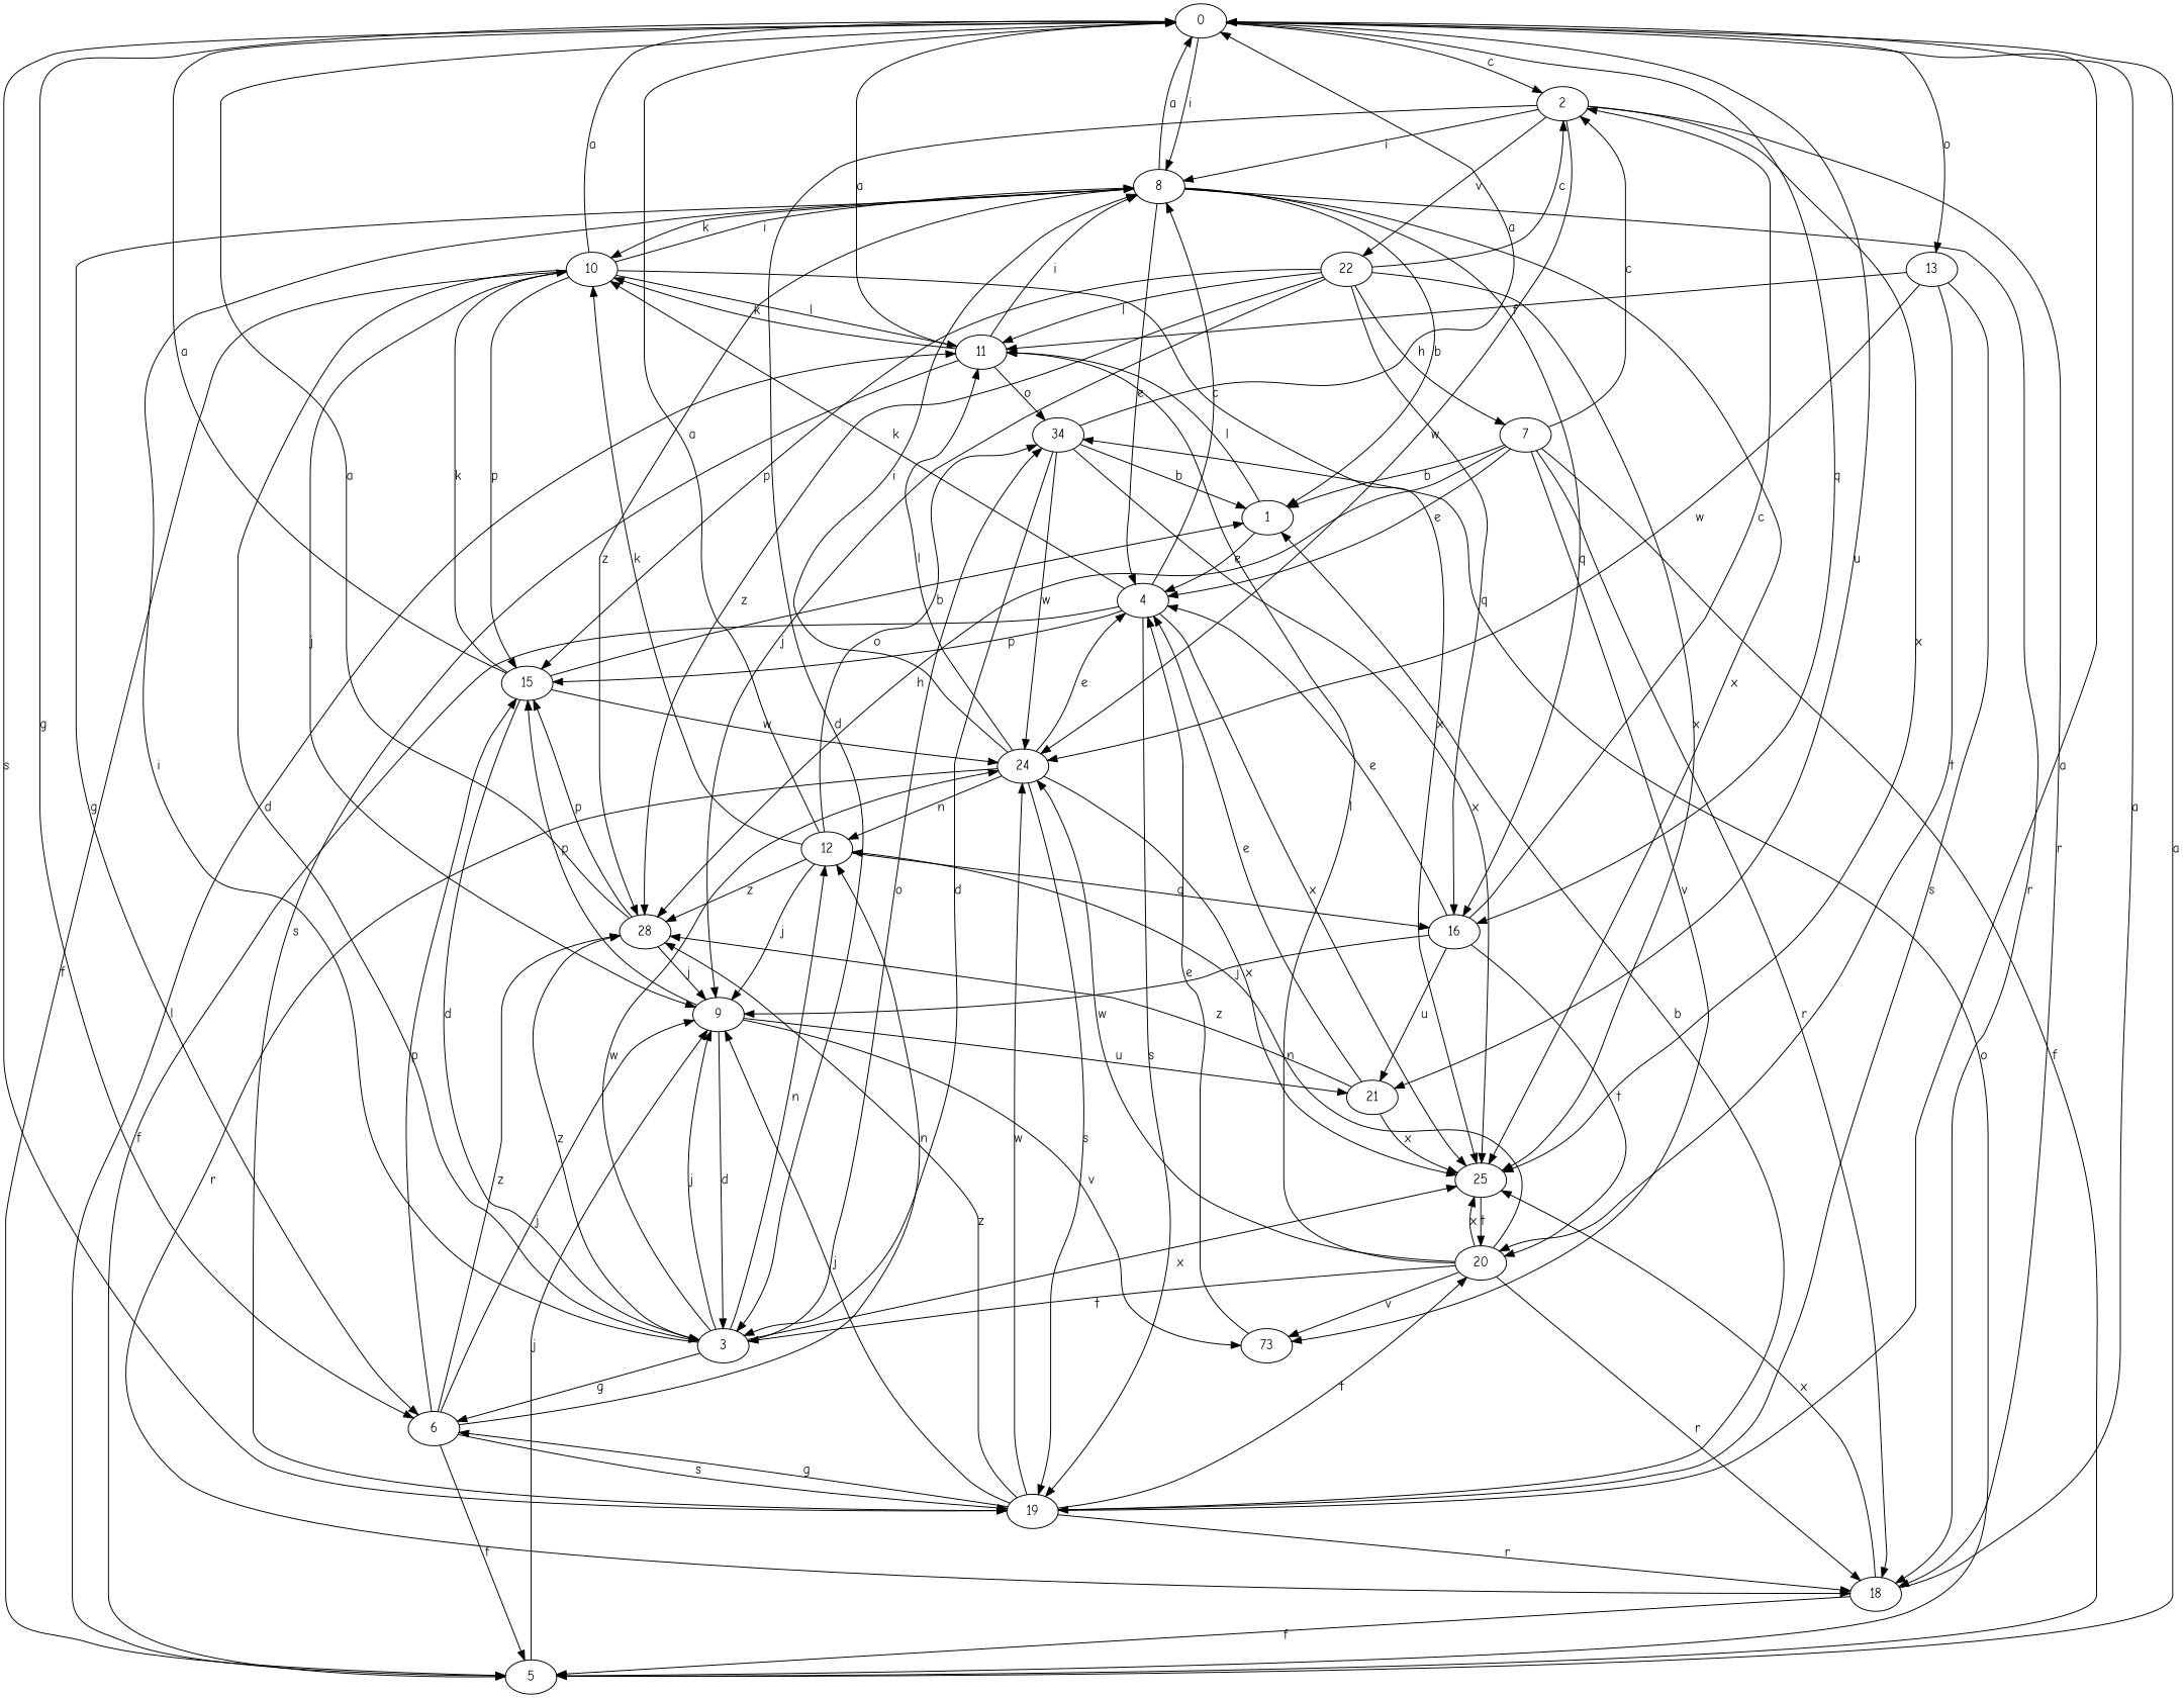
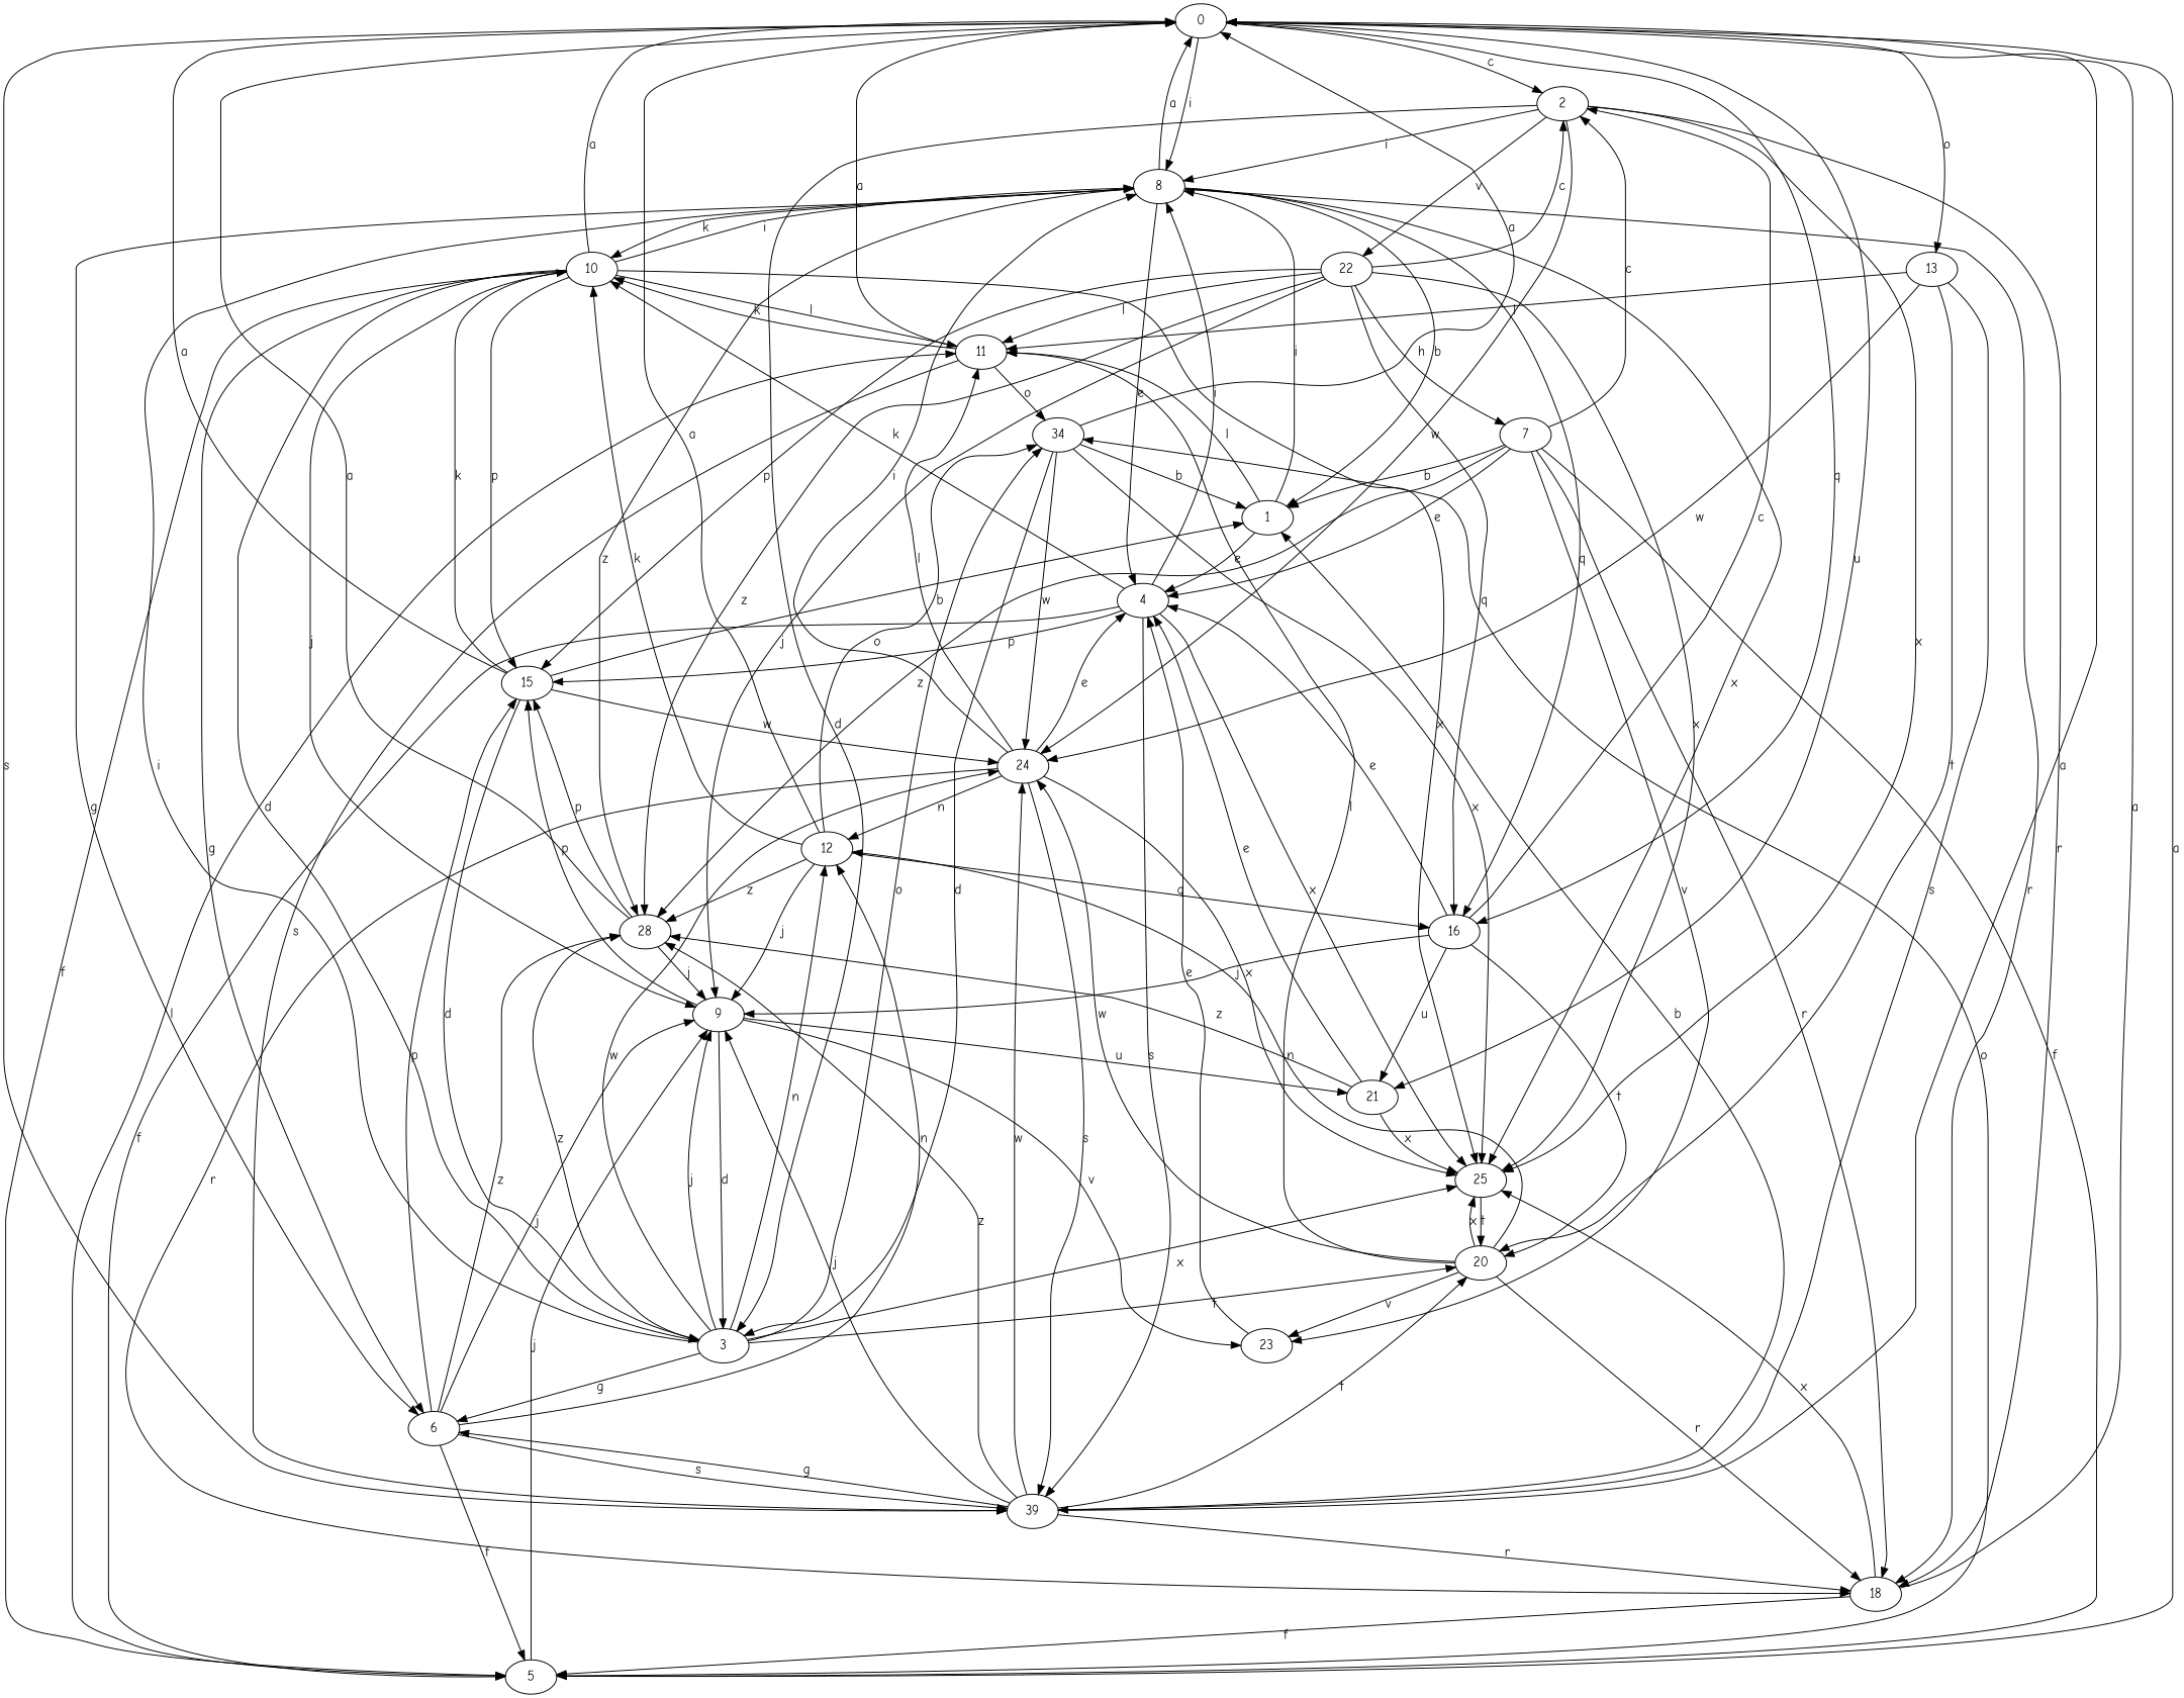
  strict digraph {
    fontname="Comic Neue"
    node [fontname="Comic Neue"]
    edge [fontname="Comic Neue"]
    0
    2
    6
    8
    13
    16
-   19
+   19 [label=39]
    21
    3
    18
    22
    24
    25
    9
    12
    28
    5
    15
    1
    4
    10
    11
    20
    n24 [label=34]
    7
-   23 [label=73]
+   23
    0 -> 2 [label=c]
-   0 -> 6 [label=g]
+   10 -> 6 [label=g]
    0 -> 8 [label=i]
    0 -> 13 [label=o]
    0 -> 16 [label=q]
    0 -> 19 [label=s]
    0 -> 21 [label=u]
    2 -> 8 [label=i]
    2 -> 3 [label=d]
    2 -> 18 [label=r]
    2 -> 22 [label=v]
    2 -> 24 [label=w]
    2 -> 25 [label=x]
    6 -> 19 [label=s]
    6 -> 9 [label=j]
    6 -> 12 [label=n]
    6 -> 28 [label=z]
    6 -> 5 [label=f]
    6 -> 15 [label=p]
    8 -> 0 [label=a]
    8 -> 6 [label=g]
    8 -> 16 [label=q]
    8 -> 18 [label=r]
    8 -> 25 [label=x]
    8 -> 28 [label=z]
    8 -> 1 [label=b]
    8 -> 4 [label=e]
    8 -> 10 [label=k]
    13 -> 19 [label=s]
    13 -> 24 [label=w]
-   13 -> 11 [label=f]
+   13 -> 11 [label=l]
    13 -> 20 [label=t]
    16 -> 2 [label=c]
    16 -> 21 [label=u]
    16 -> 9 [label=j]
    16 -> 4 [label=e]
    16 -> 20 [label=t]
    19 -> 0 [label=a]
    19 -> 6 [label=g]
    19 -> 18 [label=r]
    19 -> 24 [label=w]
    19 -> 9 [label=j]
    19 -> 28 [label=z]
    19 -> 1 [label=b]
    19 -> 20 [label=t]
    21 -> 25 [label=x]
    21 -> 28 [label=z]
    21 -> 4 [label=e]
    3 -> 6 [label=g]
    3 -> 8 [label=i]
    3 -> 24 [label=w]
    3 -> 25 [label=x]
    3 -> 9 [label=j]
    3 -> 12 [label=n]
    3 -> 28 [label=z]
-   20 -> 3 [label=t]
+   3 -> 20 [label=t]
    3 -> n24 [label=o]
    18 -> 0 [label=a]
    18 -> 25 [label=x]
    18 -> 5 [label=f]
    22 -> 2 [label=c]
    22 -> 16 [label=q]
    22 -> 25 [label=x]
    22 -> 9 [label=j]
    22 -> 28 [label=z]
    22 -> 15 [label=p]
    22 -> 11 [label=l]
    22 -> 7 [label=h]
    24 -> 8 [label=i]
    24 -> 19 [label=s]
    24 -> 18 [label=r]
    24 -> 25 [label=x]
    24 -> 12 [label=n]
    24 -> 4 [label=e]
    24 -> 11 [label=l]
    25 -> 20 [label=t]
    9 -> 21 [label=u]
    9 -> 3 [label=d]
    9 -> 15 [label=p]
    9 -> 23 [label=v]
    12 -> 0 [label=a]
    12 -> 16 [label=q]
    12 -> 9 [label=j]
    12 -> 28 [label=z]
    12 -> 10 [label=k]
    12 -> n24 [label=o]
    28 -> 0 [label=a]
    28 -> 9 [label=j]
    28 -> 15 [label=p]
    5 -> 0 [label=a]
    5 -> 9 [label=j]
    5 -> 11 [label=l]
    5 -> n24 [label=o]
    15 -> 0 [label=a]
    15 -> 3 [label=d]
    15 -> 24 [label=w]
    15 -> 1 [label=b]
    15 -> 10 [label=k]
-   11 -> 8 [label=i]
+   1 -> 8 [label=i]
    1 -> 4 [label=e]
    1 -> 11 [label=l]
-   4 -> 8 [label=c]
+   4 -> 8 [label=i]
    4 -> 19 [label=s]
    4 -> 25 [label=x]
    4 -> 5 [label=f]
    4 -> 15 [label=p]
    4 -> 10 [label=k]
    10 -> 0 [label=a]
    10 -> 8 [label=i]
    10 -> 3 [label=d]
    10 -> 25 [label=x]
    10 -> 9 [label=j]
    10 -> 5 [label=f]
    10 -> 15 [label=p]
    10 -> 11 [label=l]
    11 -> 0 [label=a]
    11 -> 19 [label=s]
    11 -> 10 [label=k]
    11 -> n24 [label=o]
    20 -> 18 [label=r]
    20 -> 24 [label=w]
    20 -> 25 [label=x]
    20 -> 12 [label=n]
    20 -> 11 [label=l]
    20 -> 23 [label=v]
    n24 -> 0 [label=a]
    n24 -> 3 [label=d]
    n24 -> 24 [label=w]
    n24 -> 25 [label=x]
    n24 -> 1 [label=b]
    7 -> 2 [label=c]
    7 -> 18 [label=r]
-   7 -> 28 [label=h]
+   7 -> 28 [label=z]
    7 -> 5 [label=f]
    7 -> 1 [label=b]
    7 -> 4 [label=e]
    7 -> 23 [label=v]
    23 -> 4 [label=e]
  }
